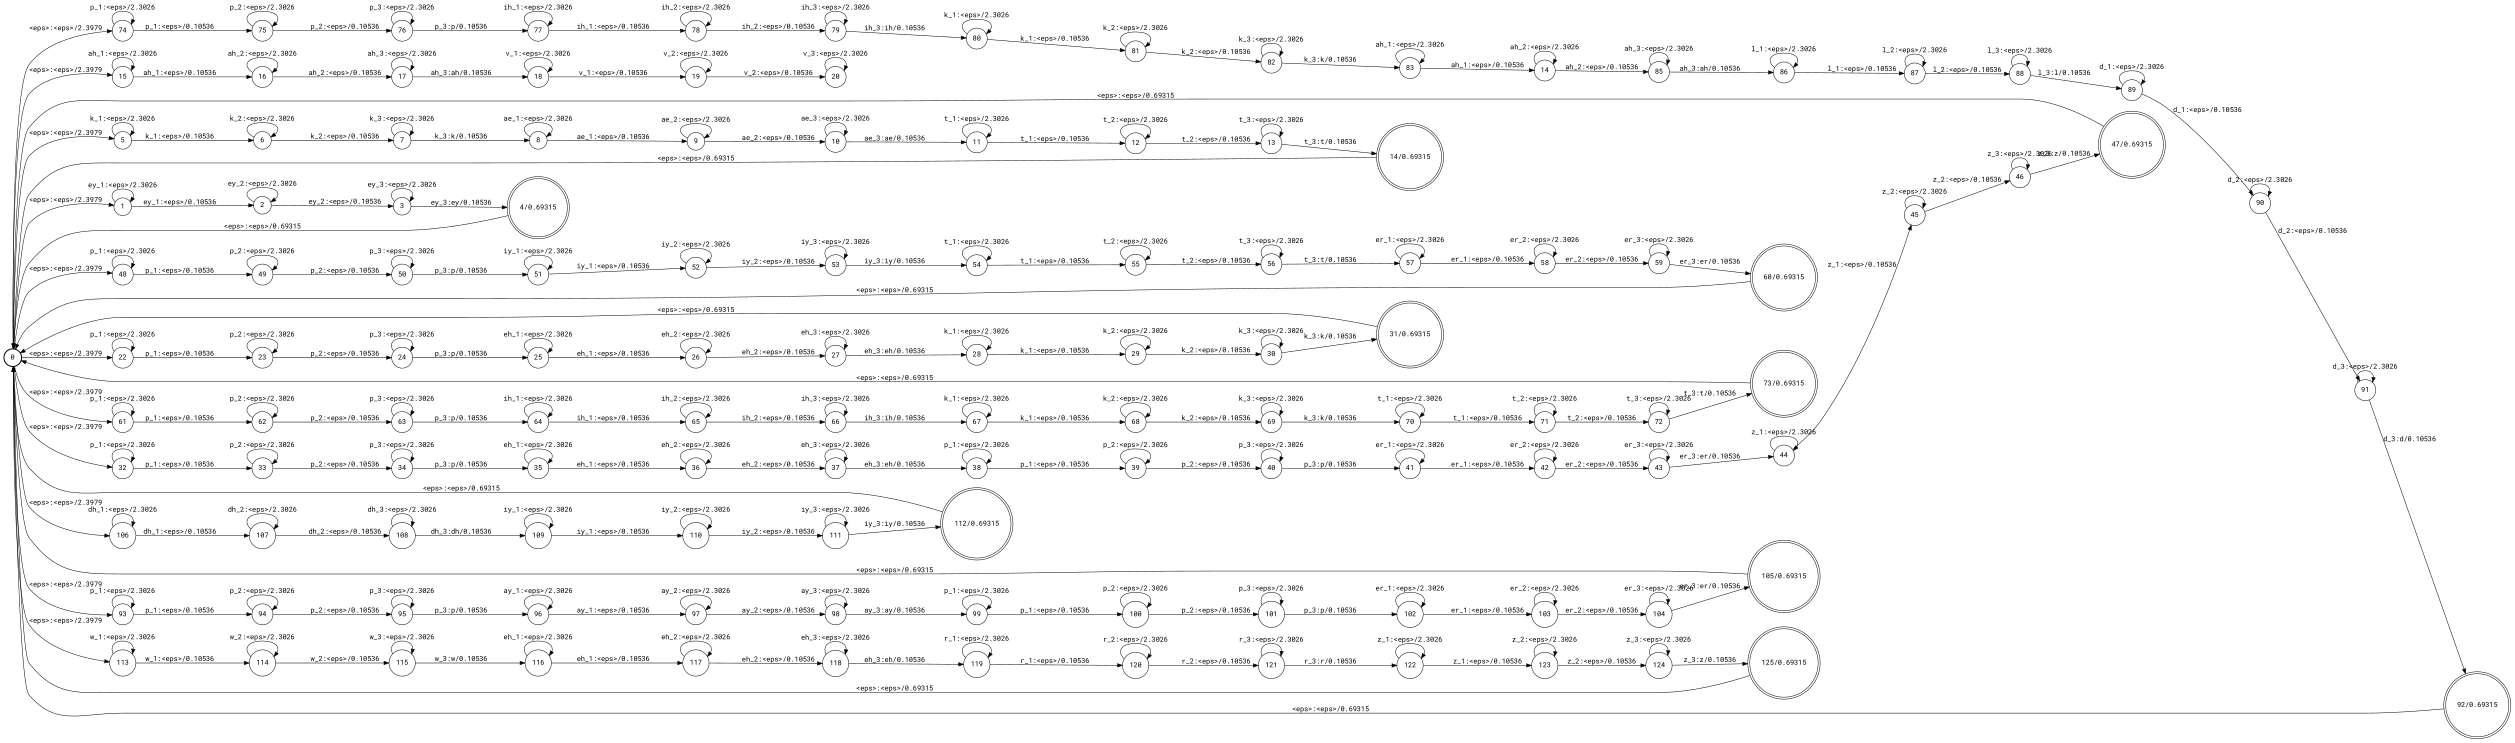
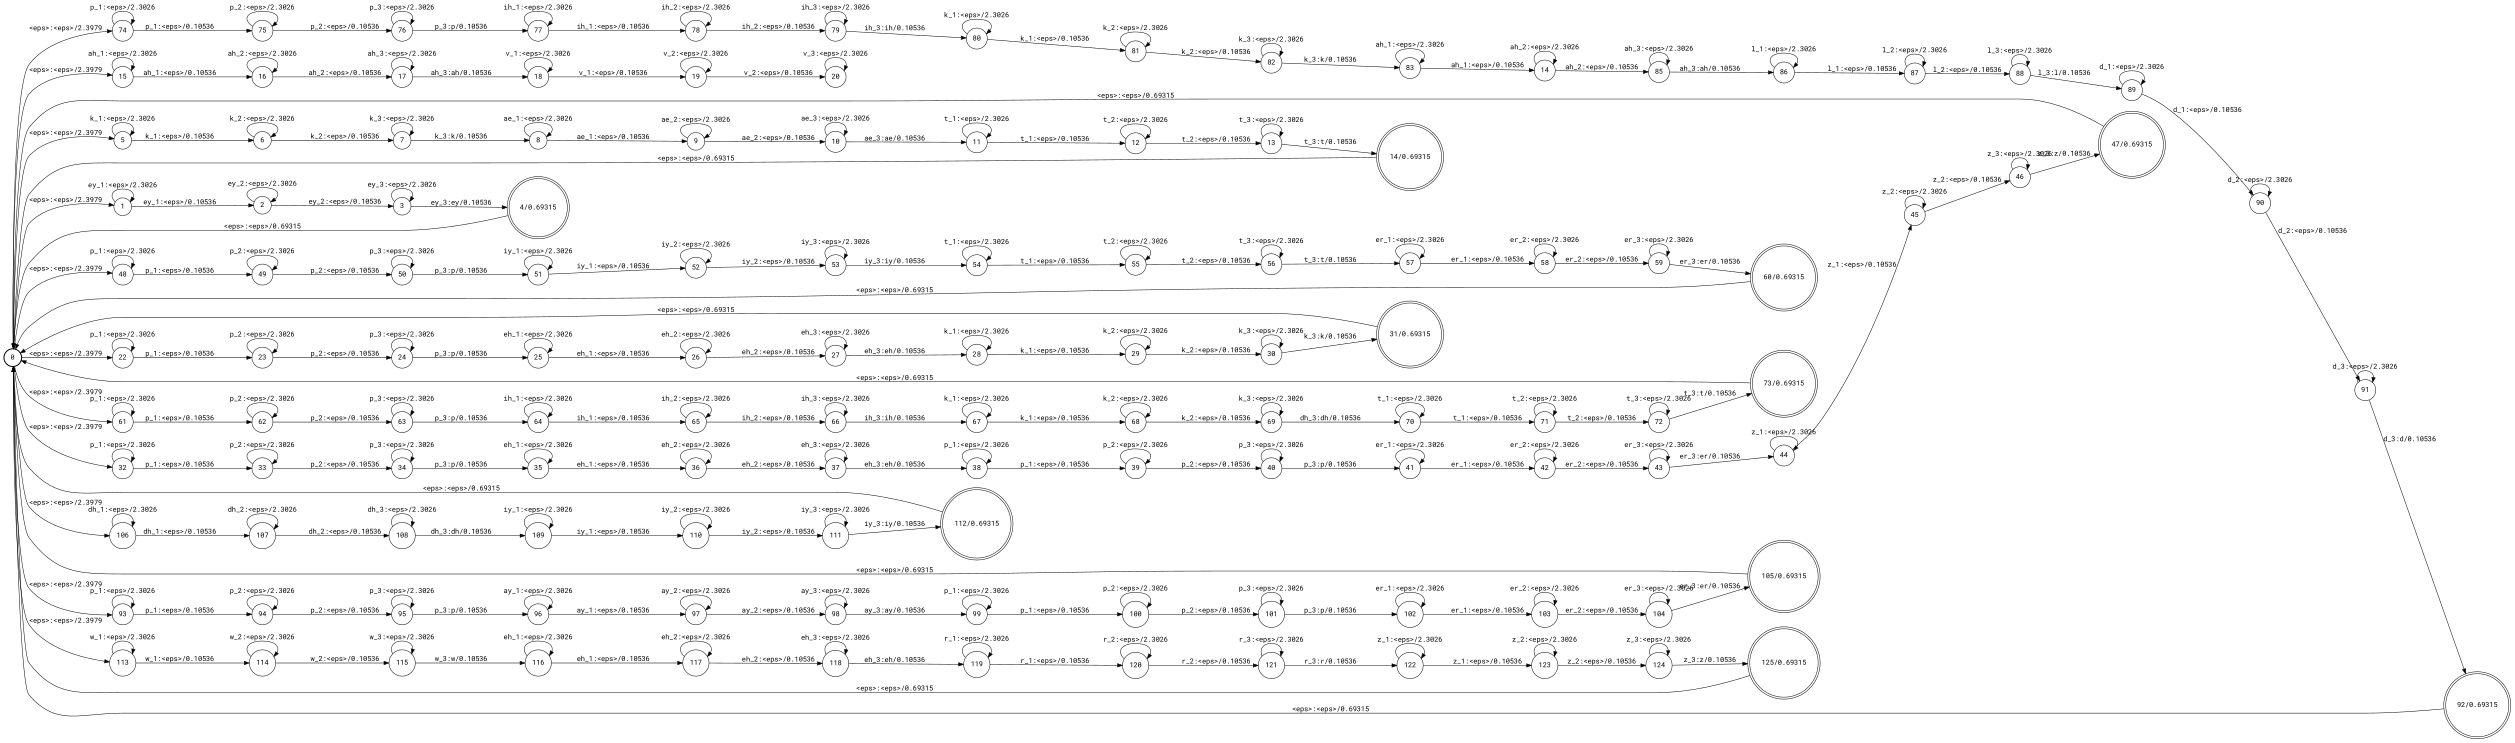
  digraph {
    fontname="Roboto Mono"
    nodesep=0.25
    rankdir=LR
    ranksep=0.4
    node [fontname="Roboto Mono" fontsize=14 shape=circle style=solid]
    edge [fontname="Roboto Mono" fontsize=14]
    n1 [label=0 style=bold]
    n2 [label=1]
    n3 [label=5]
    n4 [label=15]
    n5 [label=22]
    n6 [label=32]
    n7 [label=48]
    n8 [label=61]
    n9 [label=74]
    n10 [label=93]
    n11 [label=106]
    n12 [label=113]
    n13 [label=2]
    n14 [label=6]
    n15 [label=16]
    n16 [label=23]
    n17 [label=33]
    n18 [label=49]
    n19 [label=62]
    n20 [label=75]
    n21 [label=94]
    n22 [label=107]
    n23 [label=114]
    n24 [label=3]
    n25 [label=7]
    n26 [label=17]
    n27 [label=24]
    n28 [label=34]
    n29 [label=50]
    n30 [label=63]
    n31 [label=76]
    n32 [label=95]
    n33 [label=108]
    n34 [label=115]
    n35 [label="4/0.69315" shape=doublecircle]
    n36 [label=8]
    n37 [label=9]
    n38 [label=10]
    n39 [label=11]
    n40 [label=12]
    n41 [label=13]
    n42 [label="14/0.69315" shape=doublecircle]
    n43 [label=18]
    n44 [label=19]
    n45 [label=20]
    n46 [label=25]
    n47 [label=26]
    n48 [label=27]
    n49 [label=28]
    n50 [label=29]
    n51 [label=30]
    n52 [label="31/0.69315" shape=doublecircle]
    n53 [label=35]
    n54 [label=36]
    n55 [label=37]
    n56 [label=38]
    n57 [label=39]
    n58 [label=40]
    n59 [label=41]
    n60 [label=42]
    n61 [label=43]
    n62 [label=44]
    n63 [label=45]
    n64 [label=46]
    n65 [label="47/0.69315" shape=doublecircle]
    n66 [label=51]
    n67 [label=52]
    n68 [label=53]
    n69 [label=54]
    n70 [label=55]
    n71 [label=56]
    n72 [label=57]
    n73 [label=58]
    n74 [label=59]
    n75 [label="60/0.69315" shape=doublecircle]
    n76 [label=64]
    n77 [label=65]
    n78 [label=66]
    n79 [label=67]
    n80 [label=68]
    n81 [label=69]
    n82 [label=70]
    n83 [label=71]
    n84 [label=72]
    n85 [label="73/0.69315" shape=doublecircle]
    n86 [label=77]
    n87 [label=78]
    n88 [label=79]
    n89 [label=80]
    n90 [label=81]
    n91 [label=82]
    n92 [label=83]
    n93 [label=14]
    n94 [label=85]
    n95 [label=86]
    n96 [label=87]
    n97 [label=88]
    n98 [label=89]
    n99 [label=90]
    n100 [label=91]
    n101 [label="92/0.69315" shape=doublecircle]
    n102 [label=96]
    n103 [label=97]
    n104 [label=98]
    n105 [label=99]
    n106 [label=100]
    n107 [label=101]
    n108 [label=102]
    n109 [label=103]
    n110 [label=104]
    n111 [label="105/0.69315" shape=doublecircle]
    n112 [label=109]
    n113 [label=110]
    n114 [label=111]
    n115 [label="112/0.69315" shape=doublecircle]
    n116 [label=116]
    n117 [label=117]
    n118 [label=118]
    n119 [label=119]
    n120 [label=120]
    n121 [label=121]
    n122 [label=122]
    n123 [label=123]
    n124 [label=124]
    n125 [label="125/0.69315" shape=doublecircle]
    n1 -> n2 [label="<eps>:<eps>/2.3979"]
    n1 -> n3 [label="<eps>:<eps>/2.3979"]
    n1 -> n4 [label="<eps>:<eps>/2.3979"]
    n1 -> n5 [label="<eps>:<eps>/2.3979"]
    n1 -> n6 [label="<eps>:<eps>/2.3979"]
    n1 -> n7 [label="<eps>:<eps>/2.3979"]
    n1 -> n8 [label="<eps>:<eps>/2.3979"]
    n1 -> n9 [label="<eps>:<eps>/2.3979"]
    n1 -> n10 [label="<eps>:<eps>/2.3979"]
    n1 -> n11 [label="<eps>:<eps>/2.3979"]
    n1 -> n12 [label="<eps>:<eps>/2.3979"]
    n2 -> n2 [label="ey_1:<eps>/2.3026"]
    n2 -> n13 [label="ey_1:<eps>/0.10536"]
    n3 -> n3 [label="k_1:<eps>/2.3026"]
    n3 -> n14 [label="k_1:<eps>/0.10536"]
    n4 -> n4 [label="ah_1:<eps>/2.3026"]
    n4 -> n15 [label="ah_1:<eps>/0.10536"]
    n5 -> n5 [label="p_1:<eps>/2.3026"]
    n5 -> n16 [label="p_1:<eps>/0.10536"]
    n6 -> n6 [label="p_1:<eps>/2.3026"]
    n6 -> n17 [label="p_1:<eps>/0.10536"]
    n7 -> n7 [label="p_1:<eps>/2.3026"]
    n7 -> n18 [label="p_1:<eps>/0.10536"]
    n8 -> n8 [label="p_1:<eps>/2.3026"]
    n8 -> n19 [label="p_1:<eps>/0.10536"]
    n9 -> n9 [label="p_1:<eps>/2.3026"]
    n9 -> n20 [label="p_1:<eps>/0.10536"]
    n10 -> n10 [label="p_1:<eps>/2.3026"]
    n10 -> n21 [label="p_1:<eps>/0.10536"]
    n11 -> n11 [label="dh_1:<eps>/2.3026"]
    n11 -> n22 [label="dh_1:<eps>/0.10536"]
    n12 -> n12 [label="w_1:<eps>/2.3026"]
    n12 -> n23 [label="w_1:<eps>/0.10536"]
    n13 -> n13 [label="ey_2:<eps>/2.3026"]
    n13 -> n24 [label="ey_2:<eps>/0.10536"]
    n14 -> n14 [label="k_2:<eps>/2.3026"]
    n14 -> n25 [label="k_2:<eps>/0.10536"]
    n15 -> n15 [label="ah_2:<eps>/2.3026"]
    n15 -> n26 [label="ah_2:<eps>/0.10536"]
    n16 -> n16 [label="p_2:<eps>/2.3026"]
    n16 -> n27 [label="p_2:<eps>/0.10536"]
    n17 -> n17 [label="p_2:<eps>/2.3026"]
    n17 -> n28 [label="p_2:<eps>/0.10536"]
    n18 -> n18 [label="p_2:<eps>/2.3026"]
    n18 -> n29 [label="p_2:<eps>/0.10536"]
    n19 -> n19 [label="p_2:<eps>/2.3026"]
    n19 -> n30 [label="p_2:<eps>/0.10536"]
    n20 -> n20 [label="p_2:<eps>/2.3026"]
    n20 -> n31 [label="p_2:<eps>/0.10536"]
    n21 -> n21 [label="p_2:<eps>/2.3026"]
    n21 -> n32 [label="p_2:<eps>/0.10536"]
    n22 -> n22 [label="dh_2:<eps>/2.3026"]
    n22 -> n33 [label="dh_2:<eps>/0.10536"]
    n23 -> n23 [label="w_2:<eps>/2.3026"]
    n23 -> n34 [label="w_2:<eps>/0.10536"]
    n24 -> n24 [label="ey_3:<eps>/2.3026"]
    n24 -> n35 [label="ey_3:ey/0.10536"]
    n25 -> n25 [label="k_3:<eps>/2.3026"]
    n25 -> n36 [label="k_3:k/0.10536"]
    n26 -> n26 [label="ah_3:<eps>/2.3026"]
    n26 -> n43 [label="ah_3:ah/0.10536"]
    n27 -> n27 [label="p_3:<eps>/2.3026"]
    n27 -> n46 [label="p_3:p/0.10536"]
    n28 -> n28 [label="p_3:<eps>/2.3026"]
    n28 -> n53 [label="p_3:p/0.10536"]
    n29 -> n29 [label="p_3:<eps>/2.3026"]
    n29 -> n66 [label="p_3:p/0.10536"]
    n30 -> n30 [label="p_3:<eps>/2.3026"]
    n30 -> n76 [label="p_3:p/0.10536"]
    n31 -> n31 [label="p_3:<eps>/2.3026"]
    n31 -> n86 [label="p_3:p/0.10536"]
    n32 -> n32 [label="p_3:<eps>/2.3026"]
    n32 -> n102 [label="p_3:p/0.10536"]
    n33 -> n33 [label="dh_3:<eps>/2.3026"]
    n33 -> n112 [label="dh_3:dh/0.10536"]
    n34 -> n34 [label="w_3:<eps>/2.3026"]
    n34 -> n116 [label="w_3:w/0.10536"]
    n35 -> n1 [label="<eps>:<eps>/0.69315"]
    n36 -> n36 [label="ae_1:<eps>/2.3026"]
    n36 -> n37 [label="ae_1:<eps>/0.10536"]
    n37 -> n37 [label="ae_2:<eps>/2.3026"]
    n37 -> n38 [label="ae_2:<eps>/0.10536"]
    n38 -> n38 [label="ae_3:<eps>/2.3026"]
    n38 -> n39 [label="ae_3:ae/0.10536"]
    n39 -> n39 [label="t_1:<eps>/2.3026"]
    n39 -> n40 [label="t_1:<eps>/0.10536"]
    n40 -> n40 [label="t_2:<eps>/2.3026"]
    n40 -> n41 [label="t_2:<eps>/0.10536"]
    n41 -> n41 [label="t_3:<eps>/2.3026"]
    n41 -> n42 [label="t_3:t/0.10536"]
    n42 -> n1 [label="<eps>:<eps>/0.69315"]
    n43 -> n43 [label="v_1:<eps>/2.3026"]
    n43 -> n44 [label="v_1:<eps>/0.10536"]
    n44 -> n44 [label="v_2:<eps>/2.3026"]
    n44 -> n45 [label="v_2:<eps>/0.10536"]
    n45 -> n45 [label="v_3:<eps>/2.3026"]
    n46 -> n46 [label="eh_1:<eps>/2.3026"]
    n46 -> n47 [label="eh_1:<eps>/0.10536"]
    n47 -> n47 [label="eh_2:<eps>/2.3026"]
    n47 -> n48 [label="eh_2:<eps>/0.10536"]
    n48 -> n48 [label="eh_3:<eps>/2.3026"]
    n48 -> n49 [label="eh_3:eh/0.10536"]
    n49 -> n49 [label="k_1:<eps>/2.3026"]
    n49 -> n50 [label="k_1:<eps>/0.10536"]
    n50 -> n50 [label="k_2:<eps>/2.3026"]
    n50 -> n51 [label="k_2:<eps>/0.10536"]
    n51 -> n51 [label="k_3:<eps>/2.3026"]
    n51 -> n52 [label="k_3:k/0.10536"]
    n52 -> n1 [label="<eps>:<eps>/0.69315"]
    n53 -> n53 [label="eh_1:<eps>/2.3026"]
    n53 -> n54 [label="eh_1:<eps>/0.10536"]
    n54 -> n54 [label="eh_2:<eps>/2.3026"]
    n54 -> n55 [label="eh_2:<eps>/0.10536"]
    n55 -> n55 [label="eh_3:<eps>/2.3026"]
    n55 -> n56 [label="eh_3:eh/0.10536"]
    n56 -> n56 [label="p_1:<eps>/2.3026"]
    n56 -> n57 [label="p_1:<eps>/0.10536"]
    n57 -> n57 [label="p_2:<eps>/2.3026"]
    n57 -> n58 [label="p_2:<eps>/0.10536"]
    n58 -> n58 [label="p_3:<eps>/2.3026"]
    n58 -> n59 [label="p_3:p/0.10536"]
    n59 -> n59 [label="er_1:<eps>/2.3026"]
    n59 -> n60 [label="er_1:<eps>/0.10536"]
    n60 -> n60 [label="er_2:<eps>/2.3026"]
    n60 -> n61 [label="er_2:<eps>/0.10536"]
    n61 -> n61 [label="er_3:<eps>/2.3026"]
    n61 -> n62 [label="er_3:er/0.10536"]
    n62 -> n62 [label="z_1:<eps>/2.3026"]
    n62 -> n63 [label="z_1:<eps>/0.10536"]
    n63 -> n63 [label="z_2:<eps>/2.3026"]
    n63 -> n64 [label="z_2:<eps>/0.10536"]
    n64 -> n64 [label="z_3:<eps>/2.3026"]
    n64 -> n65 [label="z_3:z/0.10536"]
    n65 -> n1 [label="<eps>:<eps>/0.69315"]
    n66 -> n66 [label="iy_1:<eps>/2.3026"]
    n66 -> n67 [label="iy_1:<eps>/0.10536"]
    n67 -> n67 [label="iy_2:<eps>/2.3026"]
    n67 -> n68 [label="iy_2:<eps>/0.10536"]
    n68 -> n68 [label="iy_3:<eps>/2.3026"]
    n68 -> n69 [label="iy_3:iy/0.10536"]
    n69 -> n69 [label="t_1:<eps>/2.3026"]
    n69 -> n70 [label="t_1:<eps>/0.10536"]
    n70 -> n70 [label="t_2:<eps>/2.3026"]
    n70 -> n71 [label="t_2:<eps>/0.10536"]
    n71 -> n71 [label="t_3:<eps>/2.3026"]
    n71 -> n72 [label="t_3:t/0.10536"]
    n72 -> n72 [label="er_1:<eps>/2.3026"]
    n72 -> n73 [label="er_1:<eps>/0.10536"]
    n73 -> n73 [label="er_2:<eps>/2.3026"]
    n73 -> n74 [label="er_2:<eps>/0.10536"]
    n74 -> n74 [label="er_3:<eps>/2.3026"]
    n74 -> n75 [label="er_3:er/0.10536"]
    n75 -> n1 [label="<eps>:<eps>/0.69315"]
    n76 -> n76 [label="ih_1:<eps>/2.3026"]
    n76 -> n77 [label="ih_1:<eps>/0.10536"]
    n77 -> n77 [label="ih_2:<eps>/2.3026"]
    n77 -> n78 [label="ih_2:<eps>/0.10536"]
    n78 -> n78 [label="ih_3:<eps>/2.3026"]
    n78 -> n79 [label="ih_3:ih/0.10536"]
    n79 -> n79 [label="k_1:<eps>/2.3026"]
    n79 -> n80 [label="k_1:<eps>/0.10536"]
    n80 -> n80 [label="k_2:<eps>/2.3026"]
    n80 -> n81 [label="k_2:<eps>/0.10536"]
    n81 -> n81 [label="k_3:<eps>/2.3026"]
-   n81 -> n82 [label="k_3:k/0.10536"]
+   n81 -> n82 [label="dh_3:dh/0.10536"]
    n82 -> n82 [label="t_1:<eps>/2.3026"]
    n82 -> n83 [label="t_1:<eps>/0.10536"]
    n83 -> n83 [label="t_2:<eps>/2.3026"]
    n83 -> n84 [label="t_2:<eps>/0.10536"]
    n84 -> n84 [label="t_3:<eps>/2.3026"]
    n84 -> n85 [label="t_3:t/0.10536"]
    n85 -> n1 [label="<eps>:<eps>/0.69315"]
    n86 -> n86 [label="ih_1:<eps>/2.3026"]
    n86 -> n87 [label="ih_1:<eps>/0.10536"]
    n87 -> n87 [label="ih_2:<eps>/2.3026"]
    n87 -> n88 [label="ih_2:<eps>/0.10536"]
    n88 -> n88 [label="ih_3:<eps>/2.3026"]
    n88 -> n89 [label="ih_3:ih/0.10536"]
    n89 -> n89 [label="k_1:<eps>/2.3026"]
    n89 -> n90 [label="k_1:<eps>/0.10536"]
    n90 -> n90 [label="k_2:<eps>/2.3026"]
    n90 -> n91 [label="k_2:<eps>/0.10536"]
    n91 -> n91 [label="k_3:<eps>/2.3026"]
    n91 -> n92 [label="k_3:k/0.10536"]
    n92 -> n92 [label="ah_1:<eps>/2.3026"]
    n92 -> n93 [label="ah_1:<eps>/0.10536"]
    n93 -> n93 [label="ah_2:<eps>/2.3026"]
    n93 -> n94 [label="ah_2:<eps>/0.10536"]
    n94 -> n94 [label="ah_3:<eps>/2.3026"]
    n94 -> n95 [label="ah_3:ah/0.10536"]
    n95 -> n95 [label="l_1:<eps>/2.3026"]
    n95 -> n96 [label="l_1:<eps>/0.10536"]
    n96 -> n96 [label="l_2:<eps>/2.3026"]
    n96 -> n97 [label="l_2:<eps>/0.10536"]
    n97 -> n97 [label="l_3:<eps>/2.3026"]
    n97 -> n98 [label="l_3:l/0.10536"]
    n98 -> n98 [label="d_1:<eps>/2.3026"]
    n98 -> n99 [label="d_1:<eps>/0.10536"]
    n99 -> n99 [label="d_2:<eps>/2.3026"]
    n99 -> n100 [label="d_2:<eps>/0.10536"]
    n100 -> n100 [label="d_3:<eps>/2.3026"]
    n100 -> n101 [label="d_3:d/0.10536"]
    n101 -> n1 [label="<eps>:<eps>/0.69315"]
    n102 -> n102 [label="ay_1:<eps>/2.3026"]
    n102 -> n103 [label="ay_1:<eps>/0.10536"]
    n103 -> n103 [label="ay_2:<eps>/2.3026"]
    n103 -> n104 [label="ay_2:<eps>/0.10536"]
    n104 -> n104 [label="ay_3:<eps>/2.3026"]
    n104 -> n105 [label="ay_3:ay/0.10536"]
    n105 -> n105 [label="p_1:<eps>/2.3026"]
    n105 -> n106 [label="p_1:<eps>/0.10536"]
    n106 -> n106 [label="p_2:<eps>/2.3026"]
    n106 -> n107 [label="p_2:<eps>/0.10536"]
    n107 -> n107 [label="p_3:<eps>/2.3026"]
    n107 -> n108 [label="p_3:p/0.10536"]
    n108 -> n108 [label="er_1:<eps>/2.3026"]
    n108 -> n109 [label="er_1:<eps>/0.10536"]
    n109 -> n109 [label="er_2:<eps>/2.3026"]
    n109 -> n110 [label="er_2:<eps>/0.10536"]
    n110 -> n110 [label="er_3:<eps>/2.3026"]
    n110 -> n111 [label="er_3:er/0.10536"]
    n111 -> n1 [label="<eps>:<eps>/0.69315"]
    n112 -> n112 [label="iy_1:<eps>/2.3026"]
    n112 -> n113 [label="iy_1:<eps>/0.10536"]
    n113 -> n113 [label="iy_2:<eps>/2.3026"]
    n113 -> n114 [label="iy_2:<eps>/0.10536"]
    n114 -> n114 [label="iy_3:<eps>/2.3026"]
    n114 -> n115 [label="iy_3:iy/0.10536"]
    n115 -> n1 [label="<eps>:<eps>/0.69315"]
    n116 -> n116 [label="eh_1:<eps>/2.3026"]
    n116 -> n117 [label="eh_1:<eps>/0.10536"]
    n117 -> n117 [label="eh_2:<eps>/2.3026"]
    n117 -> n118 [label="eh_2:<eps>/0.10536"]
    n118 -> n118 [label="eh_3:<eps>/2.3026"]
    n118 -> n119 [label="eh_3:eh/0.10536"]
    n119 -> n119 [label="r_1:<eps>/2.3026"]
    n119 -> n120 [label="r_1:<eps>/0.10536"]
    n120 -> n120 [label="r_2:<eps>/2.3026"]
    n120 -> n121 [label="r_2:<eps>/0.10536"]
    n121 -> n121 [label="r_3:<eps>/2.3026"]
    n121 -> n122 [label="r_3:r/0.10536"]
    n122 -> n122 [label="z_1:<eps>/2.3026"]
    n122 -> n123 [label="z_1:<eps>/0.10536"]
    n123 -> n123 [label="z_2:<eps>/2.3026"]
    n123 -> n124 [label="z_2:<eps>/0.10536"]
    n124 -> n124 [label="z_3:<eps>/2.3026"]
    n124 -> n125 [label="z_3:z/0.10536"]
    n125 -> n1 [label="<eps>:<eps>/0.69315"]
  }
